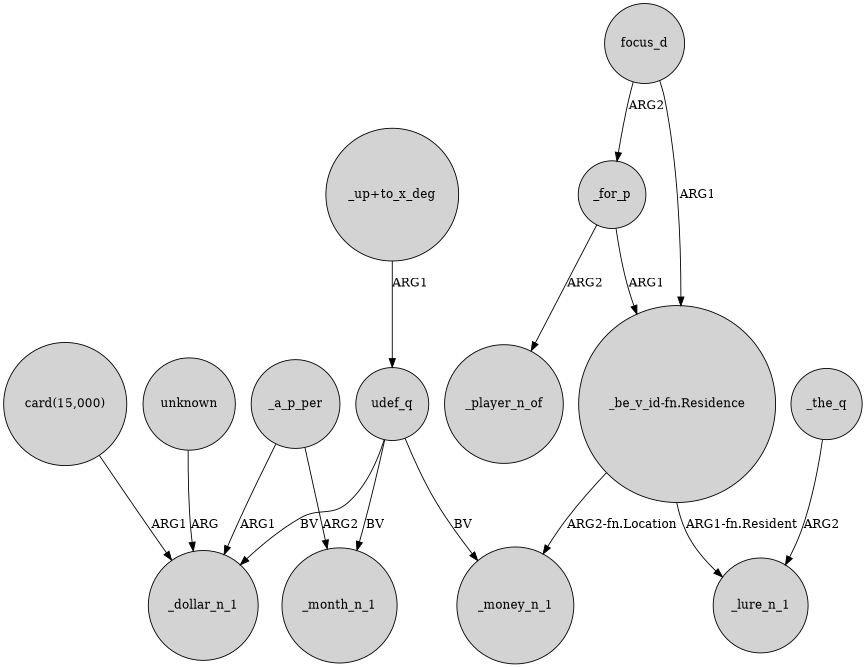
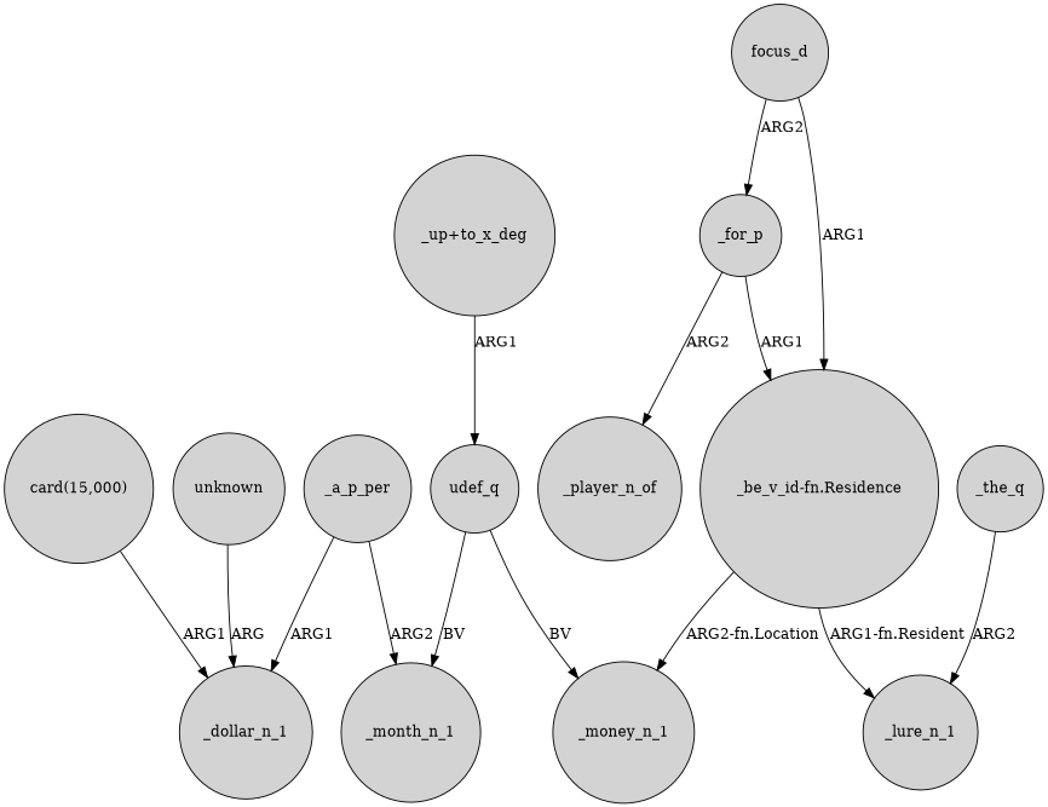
  digraph {
    node [shape=circle style=filled]
    udef_q
    _month_n_1
    _money_n_1
    _dollar_n_1
    _a_p_per
    "_be_v_id-fn.Residence"
    _lure_n_1
    _for_p
    _player_n_of
    "card(15,000)"
    focus_d
    _the_q
    unknown
    "_up+to_x_deg"
    udef_q -> _month_n_1 [label=BV]
    udef_q -> _money_n_1 [label=BV]
-   udef_q -> _dollar_n_1 [label=BV]
    _a_p_per -> _month_n_1 [label=ARG2]
    _a_p_per -> _dollar_n_1 [label=ARG1]
    "_be_v_id-fn.Residence" -> _money_n_1 [label="ARG2-fn.Location"]
    "_be_v_id-fn.Residence" -> _lure_n_1 [label="ARG1-fn.Resident"]
    _for_p -> "_be_v_id-fn.Residence" [label=ARG1]
    _for_p -> _player_n_of [label=ARG2]
    "card(15,000)" -> _dollar_n_1 [label=ARG1]
    focus_d -> "_be_v_id-fn.Residence" [label=ARG1]
    focus_d -> _for_p [label=ARG2]
    _the_q -> _lure_n_1 [label=ARG2]
    unknown -> _dollar_n_1 [label=ARG]
    "_up+to_x_deg" -> udef_q [label=ARG1]
  }
